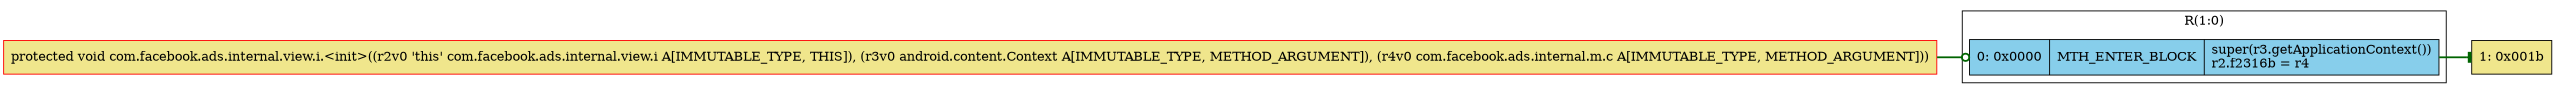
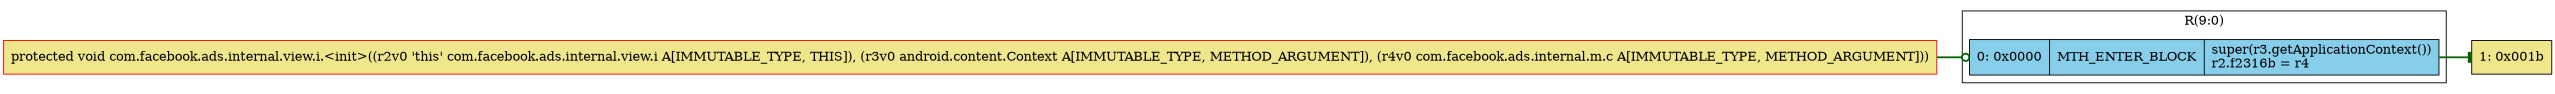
  digraph {
    rankdir=LR
    node [color=black shape=record style=filled fillcolor=khaki]
    edge [color=darkgreen style=bold]
    n1 [label="{0\:\ 0x0000|MTH_ENTER_BLOCK\l|super(r3.getApplicationContext())\lr2.f2316b = r4\l}" fillcolor=skyblue]
    n2 [label="{1\:\ 0x001b}"]
    n3 [label="{protected void com.facebook.ads.internal.view.i.\<init\>((r2v0 'this' com.facebook.ads.internal.view.i A[IMMUTABLE_TYPE, THIS]), (r3v0 android.content.Context A[IMMUTABLE_TYPE, METHOD_ARGUMENT]), (r4v0 com.facebook.ads.internal.m.c A[IMMUTABLE_TYPE, METHOD_ARGUMENT])) }" color=red]
    subgraph cluster_1 {
-     label="R(1:0)"
+     label="R(9:0)"
      n1
    }
    n1 -> n2 [arrowhead=tee]
    n3 -> n1 [arrowhead=odot]
  }
